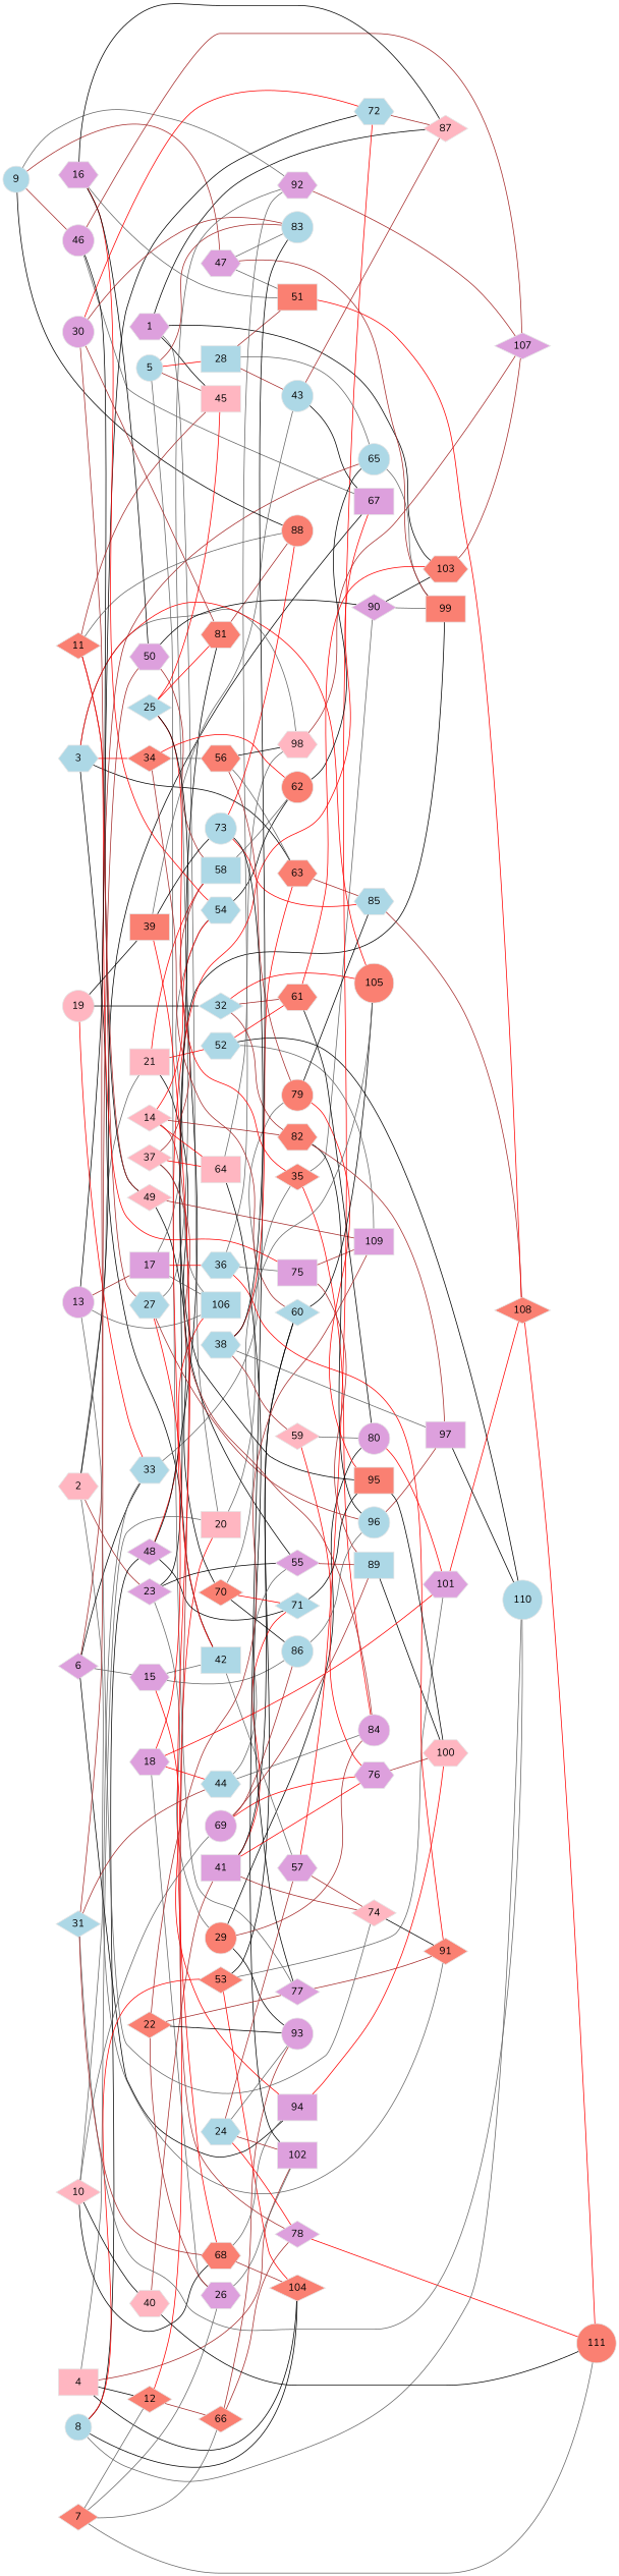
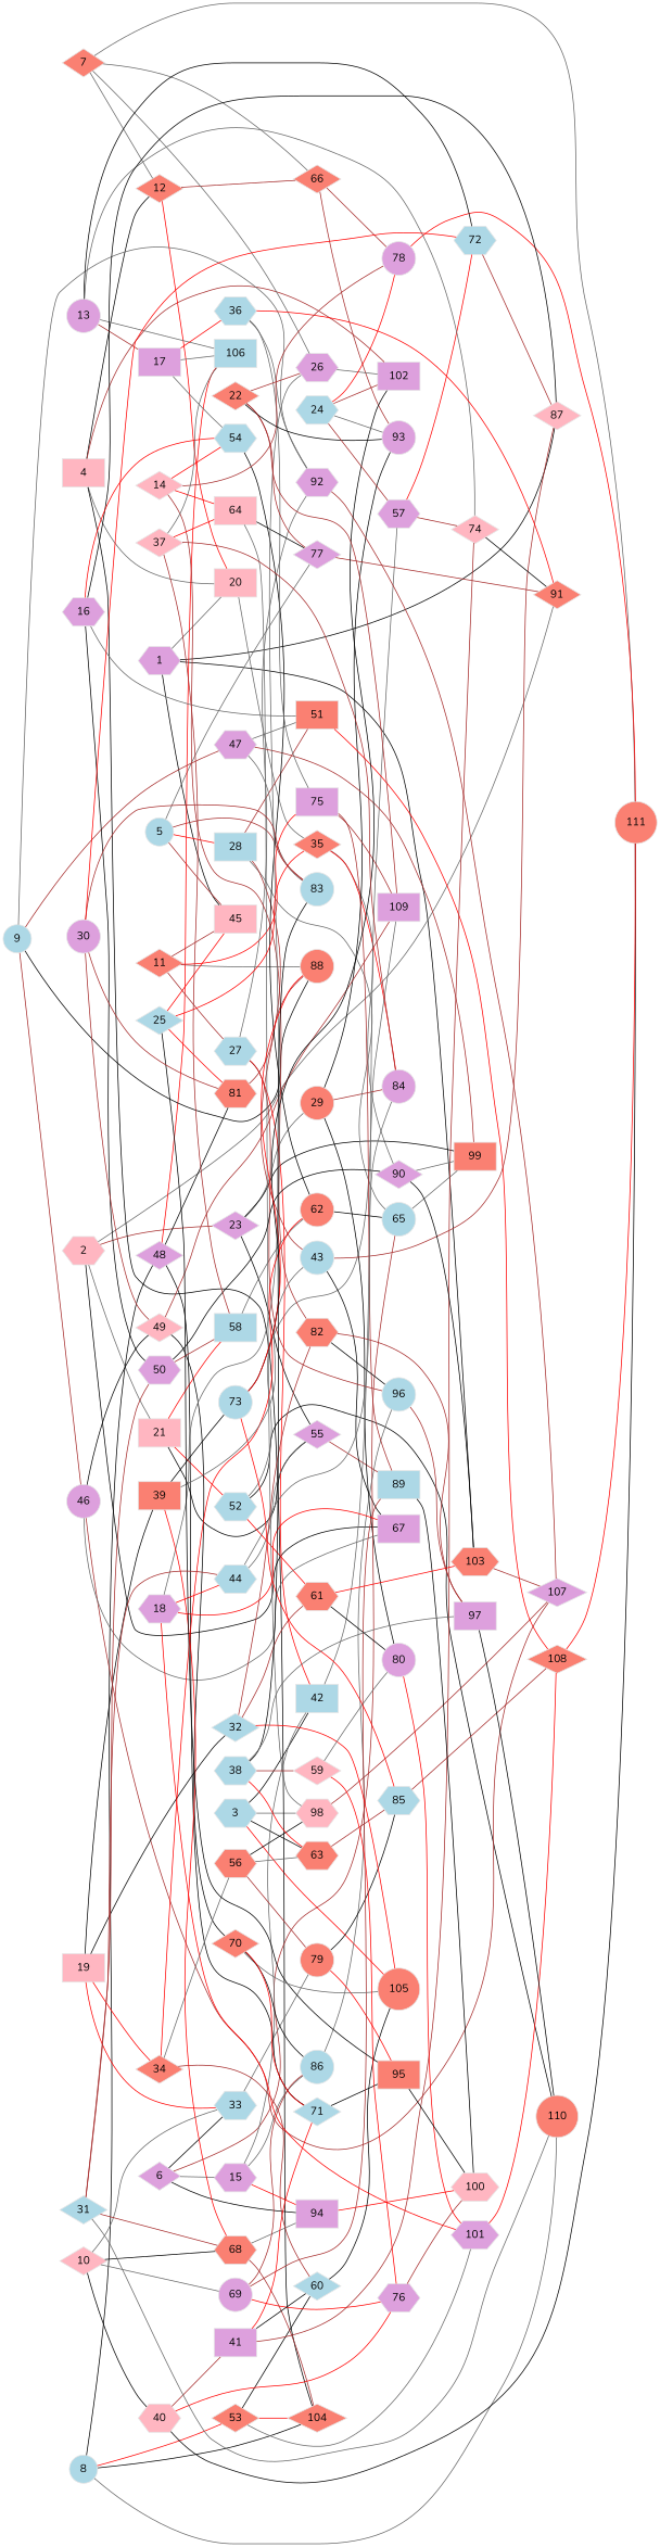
  graph {
    fontname=Nunito
    rankdir=LR
    node [color=gray90 fillcolor=plum fontname=Nunito shape=hexagon style=filled]
    edge [color=brown fontname=Nunito]
    20 [fillcolor=lightpink shape=box]
    1
    45 [fillcolor=lightpink shape=box]
    87 [fillcolor=lightpink shape=diamond]
    103 [fillcolor=salmon]
    35 [fillcolor=salmon shape=diamond]
    107 [shape=diamond]
    2 [fillcolor=lightpink]
    21 [fillcolor=lightpink shape=box]
    23 [shape=diamond]
    67 [shape=box]
    91 [fillcolor=salmon shape=diamond]
    52 [fillcolor=lightblue]
    55 [shape=diamond]
    58 [fillcolor=lightblue shape=box]
    29 [fillcolor=salmon shape=circle]
    99 [fillcolor=salmon shape=box]
    3 [fillcolor=lightblue]
    42 [fillcolor=lightblue shape=box]
    63 [fillcolor=salmon]
    98 [fillcolor=lightpink]
    105 [fillcolor=salmon shape=circle]
    57
    85 [fillcolor=lightblue]
    4 [fillcolor=lightpink shape=box]
    12 [fillcolor=salmon shape=diamond]
    102 [shape=box]
    104 [fillcolor=salmon shape=diamond]
    66 [fillcolor=salmon shape=diamond]
    5 [fillcolor=lightblue shape=circle]
    28 [fillcolor=lightblue shape=box]
    77 [shape=diamond]
    83 [fillcolor=lightblue shape=circle]
    65 [fillcolor=lightblue shape=circle]
    51 [fillcolor=salmon shape=box]
    43 [fillcolor=lightblue shape=circle]
    6 [shape=diamond]
    15
    33 [fillcolor=lightblue]
    94 [shape=box]
    86 [fillcolor=lightblue shape=circle]
    79 [fillcolor=salmon shape=circle]
    100 [fillcolor=lightpink]
    7 [fillcolor=salmon shape=diamond]
    26
    111 [fillcolor=salmon shape=circle]
-   78 [shape=diamond]
+   78 [shape=circle]
    93 [shape=circle]
    8 [fillcolor=lightblue shape=circle]
    48 [shape=diamond]
    53 [fillcolor=salmon shape=diamond]
-   110 [fillcolor=lightblue shape=circle]
+   110 [fillcolor=salmon shape=circle]
    106 [fillcolor=lightblue shape=box]
    81 [fillcolor=salmon]
    71 [fillcolor=lightblue shape=diamond]
    101
    60 [fillcolor=lightblue shape=diamond]
    9 [fillcolor=lightblue shape=circle]
    46 [shape=circle]
    47
    88 [fillcolor=salmon shape=circle]
    92
    49 [fillcolor=lightpink shape=diamond]
    10 [fillcolor=lightpink shape=diamond]
    40 [fillcolor=lightpink]
    68 [fillcolor=salmon]
    69 [shape=circle]
    41 [shape=box]
    76
    89 [fillcolor=lightblue shape=box]
    11 [fillcolor=salmon shape=diamond]
    27 [fillcolor=lightblue]
    75 [shape=box]
    96 [fillcolor=lightblue shape=circle]
    109 [shape=box]
    13 [shape=circle]
    17 [shape=box]
    72 [fillcolor=lightblue]
    74 [fillcolor=lightpink shape=diamond]
    54 [fillcolor=lightblue]
    36 [fillcolor=lightblue]
    14 [fillcolor=lightpink shape=diamond]
    64 [fillcolor=lightpink shape=box]
    82 [fillcolor=salmon]
    62 [fillcolor=salmon shape=circle]
    97 [shape=box]
    16
    50
    90 [shape=diamond]
    108 [fillcolor=salmon shape=diamond]
    18
    44 [fillcolor=lightblue]
    84 [shape=circle]
-   19 [fillcolor=lightpink shape=circle]
+   19 [fillcolor=lightpink shape=box]
    32 [fillcolor=lightblue shape=diamond]
    34 [fillcolor=salmon shape=diamond]
    39 [fillcolor=salmon shape=box]
    61 [fillcolor=salmon]
    56 [fillcolor=salmon]
    73 [fillcolor=lightblue shape=circle]
    22 [fillcolor=salmon shape=diamond]
    80 [shape=circle]
    24 [fillcolor=lightblue]
    25 [fillcolor=lightblue shape=diamond]
    95 [fillcolor=salmon shape=box]
    30 [shape=circle]
    70 [fillcolor=salmon shape=diamond]
    31 [fillcolor=lightblue shape=diamond]
    37 [fillcolor=lightpink shape=diamond]
    38 [fillcolor=lightblue]
    59 [fillcolor=lightpink shape=diamond]
    20 -- 35 [color=gray40]
    1 -- 20 [color=gray40]
    1 -- 45 [color=black]
    1 -- 87 [color=black]
    1 -- 103 [color=black]
    103 -- 107
    35 -- 90 [color=gray40]
    35 -- 84 [color=red]
    2 -- 21 [color=gray40]
    2 -- 23
    2 -- 67 [color=black]
    2 -- 91 [color=gray40]
    21 -- 52 [color=red]
    21 -- 55 [color=black]
    21 -- 58 [color=red]
    23 -- 55 [color=black]
    23 -- 29 [color=gray40]
    23 -- 99 [color=black]
    52 -- 110 [color=black]
    52 -- 109 [color=gray40]
    52 -- 61 [color=red]
    55 -- 89
    58 -- 62 [color=gray40]
    29 -- 93 [color=black]
    29 -- 84
    29 -- 80 [color=black]
    3 -- 42 [color=black]
    3 -- 63 [color=black]
    3 -- 98 [color=gray40]
    3 -- 105 [color=red]
    42 -- 57 [color=gray40]
    63 -- 85
    98 -- 107
    57 -- 72 [color=red]
    57 -- 74
    85 -- 108
    4 -- 20 [color=gray40]
    4 -- 12 [color=black]
    4 -- 102
    4 -- 104 [color=black]
    12 -- 20 [color=red]
    12 -- 66
    66 -- 78
    66 -- 93
    5 -- 45
    5 -- 28 [color=red]
    5 -- 77 [color=gray40]
    5 -- 83
    28 -- 65 [color=gray40]
    28 -- 51
    28 -- 43
    77 -- 91
    65 -- 99 [color=gray40]
    51 -- 108 [color=red]
    43 -- 87
    43 -- 67 [color=black]
    6 -- 65
    6 -- 15 [color=gray40]
    6 -- 33 [color=black]
    6 -- 94 [color=black]
    15 -- 42 [color=gray40]
    15 -- 94 [color=red]
    15 -- 86 [color=gray40]
    33 -- 79 [color=gray40]
    94 -- 100 [color=red]
    86 -- 96 [color=gray40]
    79 -- 85 [color=black]
    79 -- 95 [color=red]
    7 -- 12 [color=gray40]
    7 -- 66 [color=gray40]
    7 -- 26 [color=gray40]
    7 -- 111 [color=gray40]
    26 -- 102 [color=gray40]
    78 -- 111 [color=red]
    8 -- 104 [color=black]
    8 -- 48 [color=black]
    8 -- 53 [color=red]
    8 -- 110 [color=gray40]
    48 -- 106 [color=red]
    48 -- 81 [color=black]
    48 -- 71 [color=black]
    53 -- 104 [color=red]
    53 -- 101 [color=gray40]
    53 -- 60 [color=black]
    81 -- 88
    71 -- 95 [color=black]
    101 -- 108 [color=red]
    60 -- 105 [color=black]
    9 -- 46
    9 -- 47
    9 -- 88 [color=black]
    9 -- 92 [color=gray40]
    46 -- 107
    46 -- 67 [color=gray40]
    46 -- 49 [color=black]
    47 -- 99
    47 -- 83 [color=gray40]
    47 -- 51 [color=gray40]
    92 -- 107
    49 -- 109
    49 -- 70 [color=black]
    10 -- 33 [color=gray40]
    10 -- 40 [color=black]
    10 -- 68 [color=black]
    10 -- 69 [color=gray40]
    40 -- 111 [color=black]
    40 -- 41
-   41 -- 76 [color=red]
+   40 -- 76 [color=red]
    68 -- 104
    68 -- 94 [color=gray40]
    69 -- 86
    69 -- 76 [color=red]
    69 -- 89
    41 -- 71 [color=red]
    41 -- 60 [color=black]
    41 -- 74
    76 -- 100
    89 -- 100 [color=black]
    11 -- 45
    11 -- 88 [color=gray40]
    11 -- 27
    11 -- 75 [color=red]
    27 -- 42 [color=red]
    27 -- 92 [color=gray40]
    27 -- 96
    75 -- 89
    75 -- 109
    96 -- 97
    13 -- 106 [color=gray40]
    13 -- 17
    13 -- 72 [color=black]
    13 -- 74 [color=gray40]
    17 -- 106 [color=gray40]
    17 -- 54 [color=gray40]
    17 -- 36 [color=red]
    72 -- 87
    74 -- 91 [color=black]
    54 -- 62 [color=black]
    36 -- 91 [color=red]
    36 -- 92 [color=gray40]
    36 -- 75 [color=gray40]
    14 -- 78
    14 -- 54 [color=red]
    14 -- 64 [color=red]
    14 -- 82
    64 -- 98 [color=gray40]
    64 -- 77 [color=black]
    82 -- 96 [color=black]
    82 -- 97
    62 -- 65 [color=black]
    97 -- 110 [color=black]
    16 -- 87 [color=black]
    16 -- 51 [color=gray40]
    16 -- 54 [color=red]
    16 -- 50 [color=black]
    50 -- 58
    50 -- 90 [color=black]
    90 -- 103 [color=black]
    90 -- 99 [color=gray40]
    108 -- 111 [color=red]
    18 -- 67 [color=red]
    18 -- 26 [color=gray40]
    18 -- 101 [color=red]
    18 -- 44 [color=red]
    44 -- 55 [color=gray40]
    44 -- 84 [color=gray40]
    19 -- 33 [color=red]
    19 -- 32 [color=black]
-   3 -- 34 [color=red]
+   19 -- 34 [color=red]
    19 -- 39 [color=black]
    32 -- 105 [color=red]
    32 -- 82
    32 -- 61
    34 -- 60
    34 -- 62 [color=red]
    34 -- 56 [color=gray40]
    39 -- 43 [color=gray40]
    39 -- 68 [color=red]
    39 -- 73 [color=black]
    61 -- 103 [color=red]
    61 -- 80 [color=black]
    56 -- 63 [color=gray40]
    56 -- 98 [color=black]
    56 -- 79
    73 -- 85 [color=red]
    73 -- 102 [color=black]
    73 -- 88 [color=red]
    22 -- 77
    22 -- 26
    22 -- 93 [color=black]
    22 -- 109
    80 -- 101 [color=red]
    24 -- 57
    24 -- 102
    24 -- 78 [color=red]
    24 -- 93 [color=gray40]
    25 -- 45 [color=red]
    25 -- 35 [color=red]
    25 -- 81 [color=red]
    25 -- 95 [color=black]
    95 -- 100 [color=black]
    30 -- 83
    30 -- 81
    30 -- 49
    30 -- 72 [color=red]
    70 -- 105 [color=gray40]
    70 -- 86 [color=black]
    70 -- 71 [color=red]
    31 -- 110 [color=gray40]
    31 -- 68
    31 -- 50
    31 -- 44
    37 -- 58
    37 -- 106 [color=gray40]
    37 -- 64 [color=red]
    37 -- 84
    38 -- 63 [color=red]
    38 -- 83 [color=black]
    38 -- 97 [color=gray40]
    38 -- 59
    59 -- 76 [color=red]
    59 -- 80 [color=gray40]
  }
